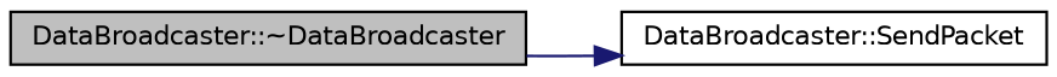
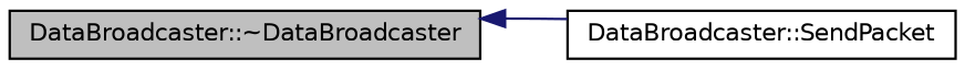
  digraph {
    rankdir=LR
    node [color=black fontname=Helvetica fontsize=10 shape=record style=filled]
    n1 [fillcolor=grey75 fontcolor=black height=0.2 label="DataBroadcaster::~DataBroadcaster" width=0.4]
    n2 [fillcolor=white height=0.2 label="DataBroadcaster::SendPacket" width=0.4]
-   n1 -> n2 [color=midnightblue fontname=Helvetica fontsize=10 labelfontname=Helvetica labelfontsize=10 style=solid]
+   n2 -> n1 [color=midnightblue fontname=Helvetica fontsize=10 labelfontname=Helvetica labelfontsize=10 style=solid]
  }
